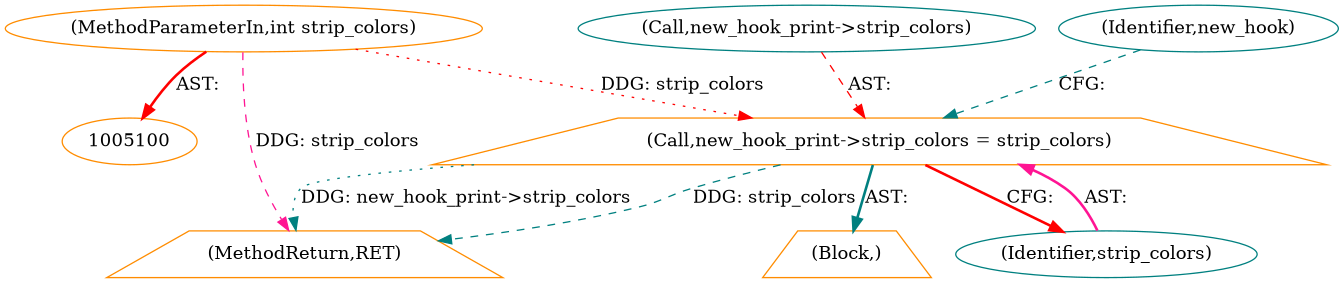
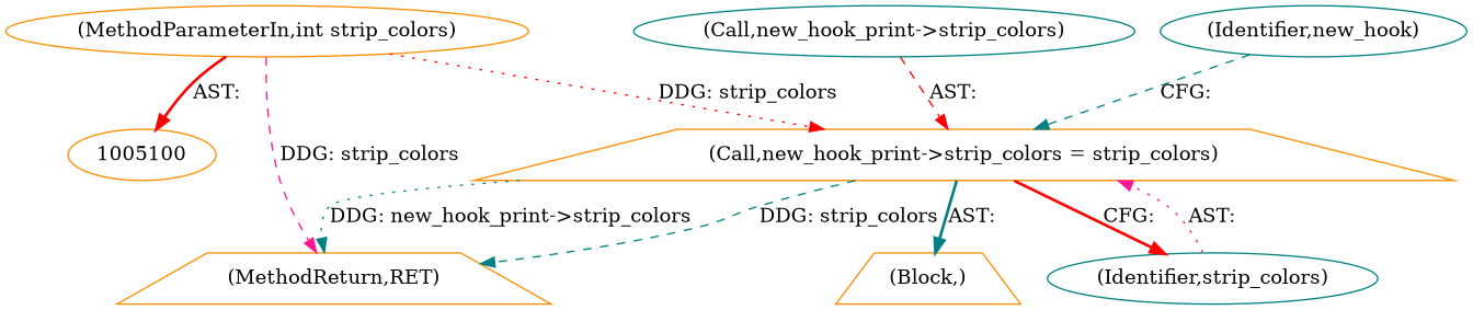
  digraph {
    node [color=darkorange shape=ellipse]
    edge [color=teal style=dashed]
    n1 [label="(Call,new_hook_print->strip_colors = strip_colors)" shape=trapezium]
    n2 [label="(MethodReturn,RET)" shape=trapezium]
    n3 [label="(Block,)" shape=trapezium]
    n4 [color=teal label="(Identifier,strip_colors)"]
    n5 [label="(MethodParameterIn,int strip_colors)"]
    n6 [label=1005100]
    n7 [color=teal label="(Call,new_hook_print->strip_colors)"]
    n8 [color=teal label="(Identifier,new_hook)"]
    n1 -> n2 [label="DDG: strip_colors"]
    n1 -> n2 [label="DDG: new_hook_print->strip_colors" style=dotted]
    n1 -> n3 [label="AST: " style=bold]
    n1 -> n4 [color=red label="CFG: " style=bold]
-   n4 -> n1 [color=deeppink label="AST: " style=bold]
+   n4 -> n1 [color=deeppink label="AST: " style=dotted]
    n5 -> n1 [color=red label="DDG: strip_colors" style=dotted]
    n5 -> n2 [color=deeppink label="DDG: strip_colors"]
    n5 -> n6 [color=red label="AST: " style=bold]
    n7 -> n1 [color=red label="AST: "]
    n8 -> n1 [label="CFG: "]
  }
